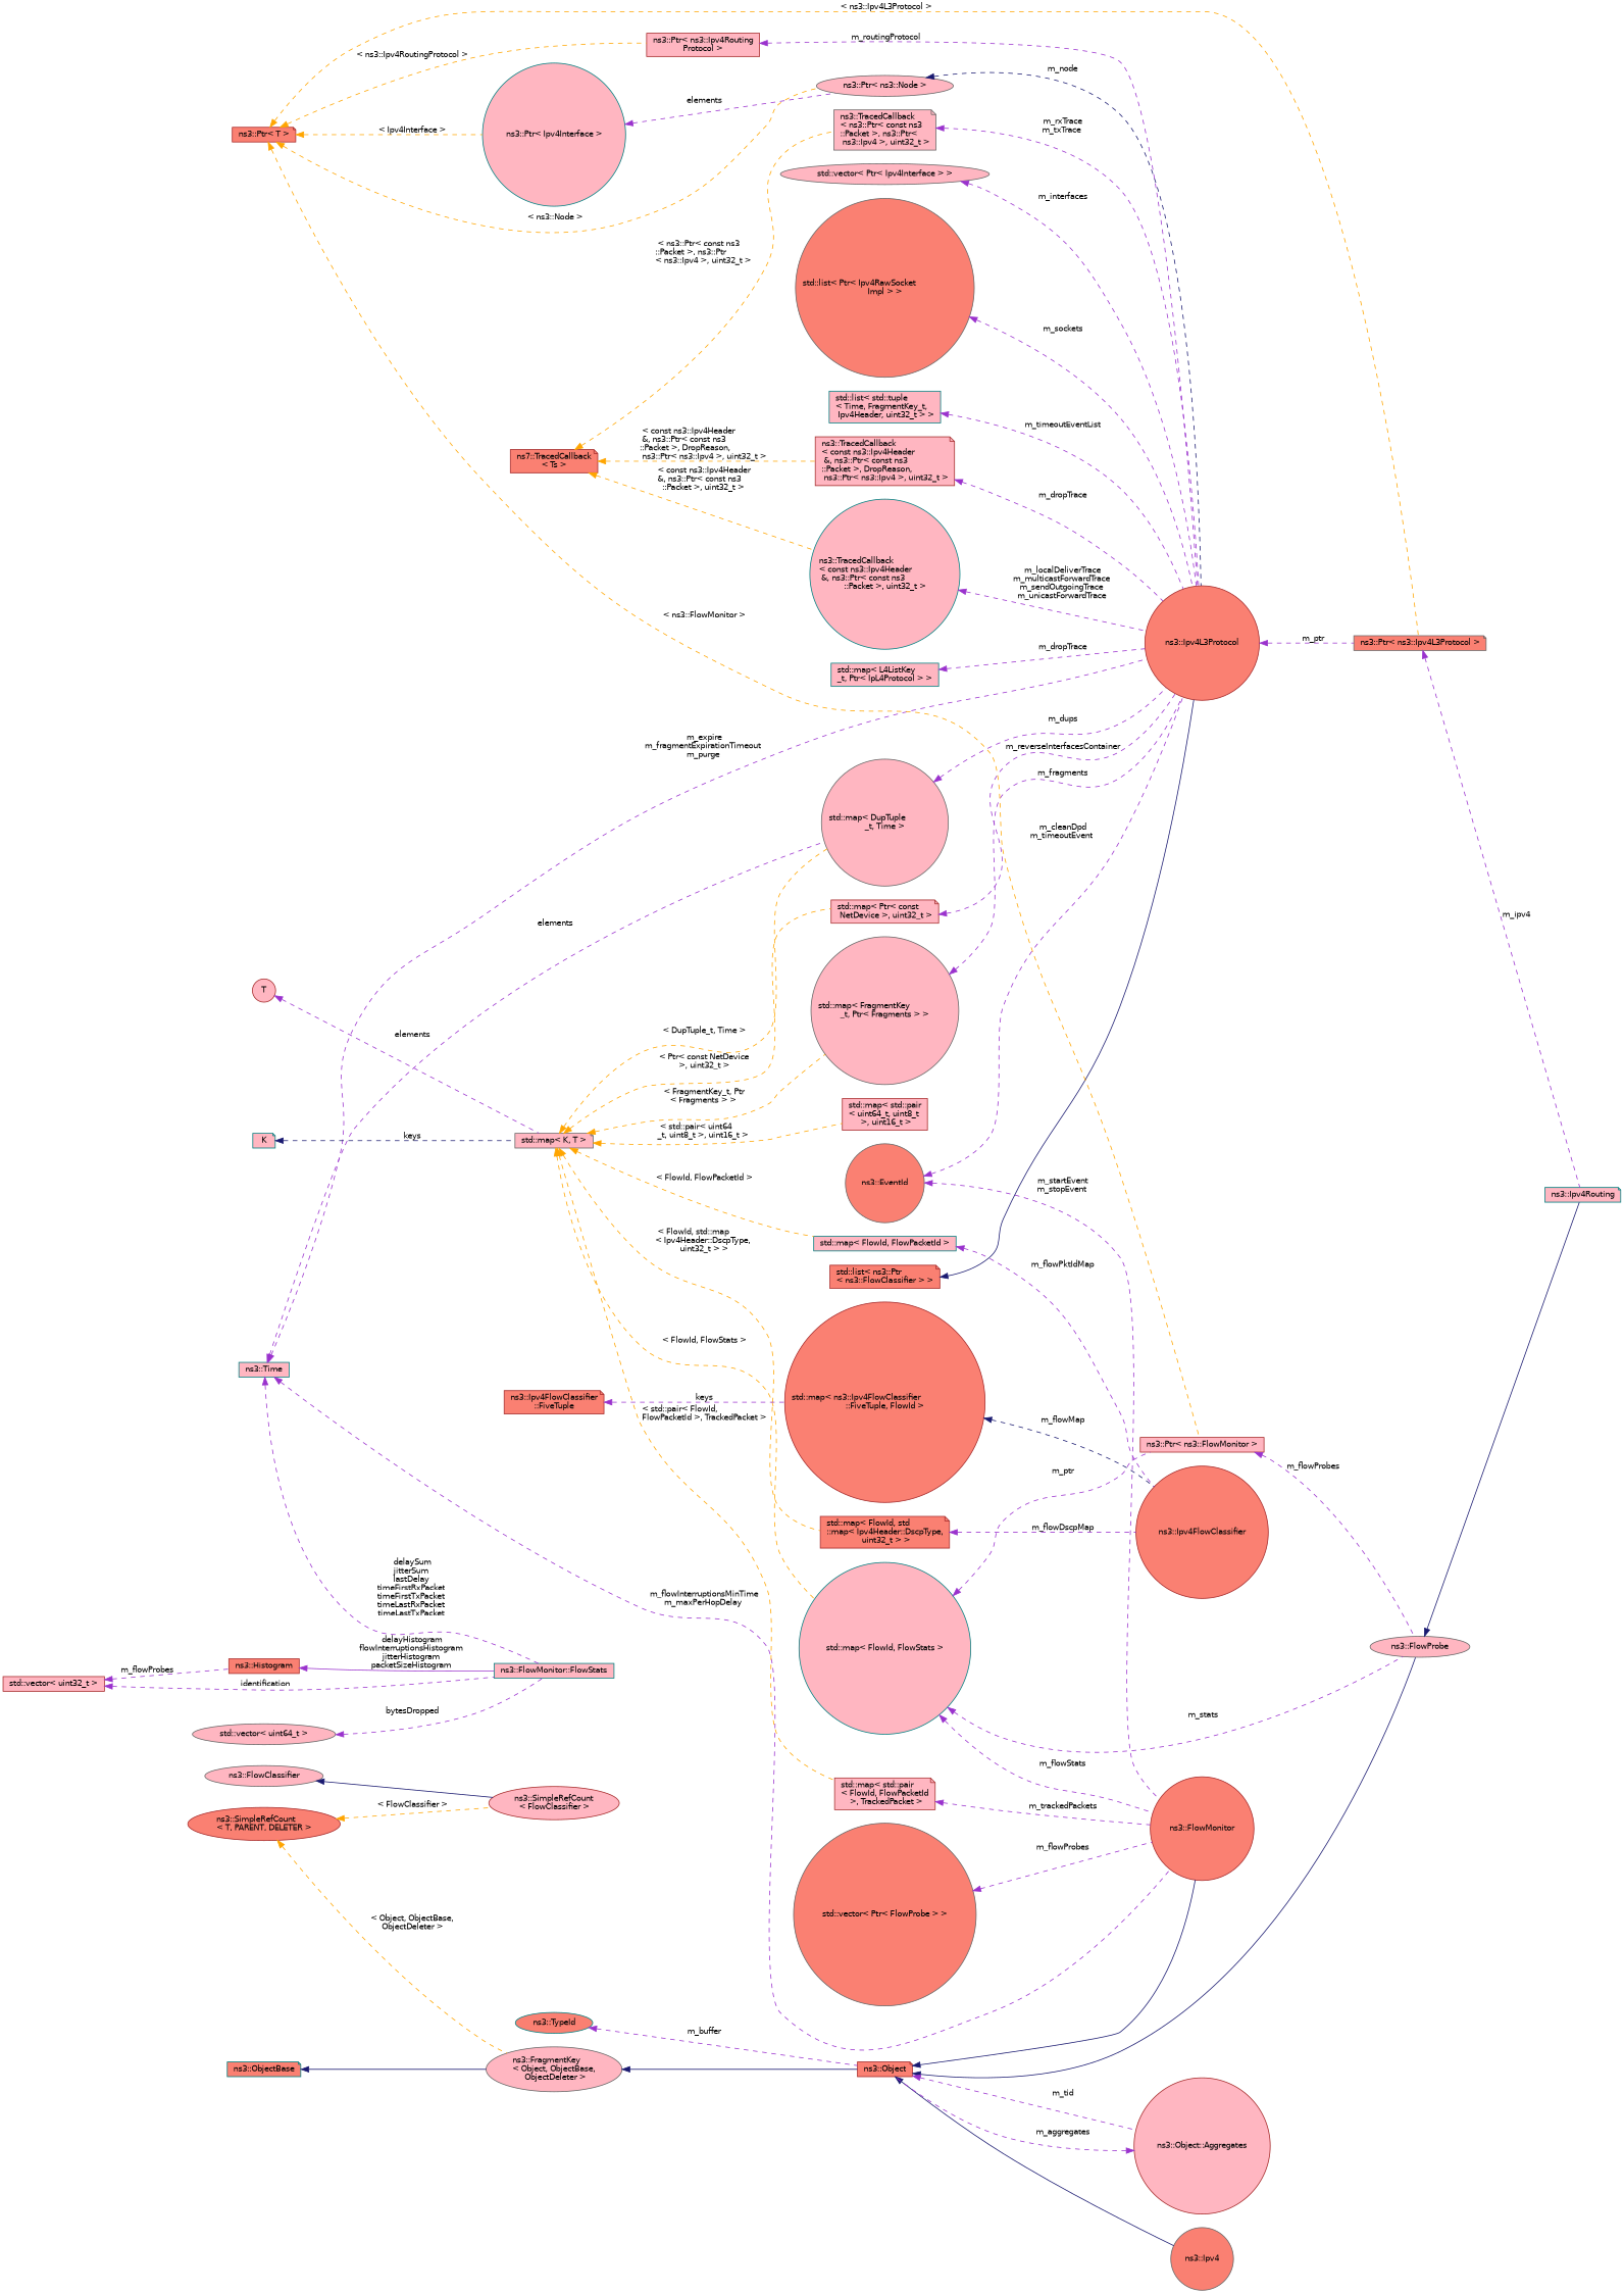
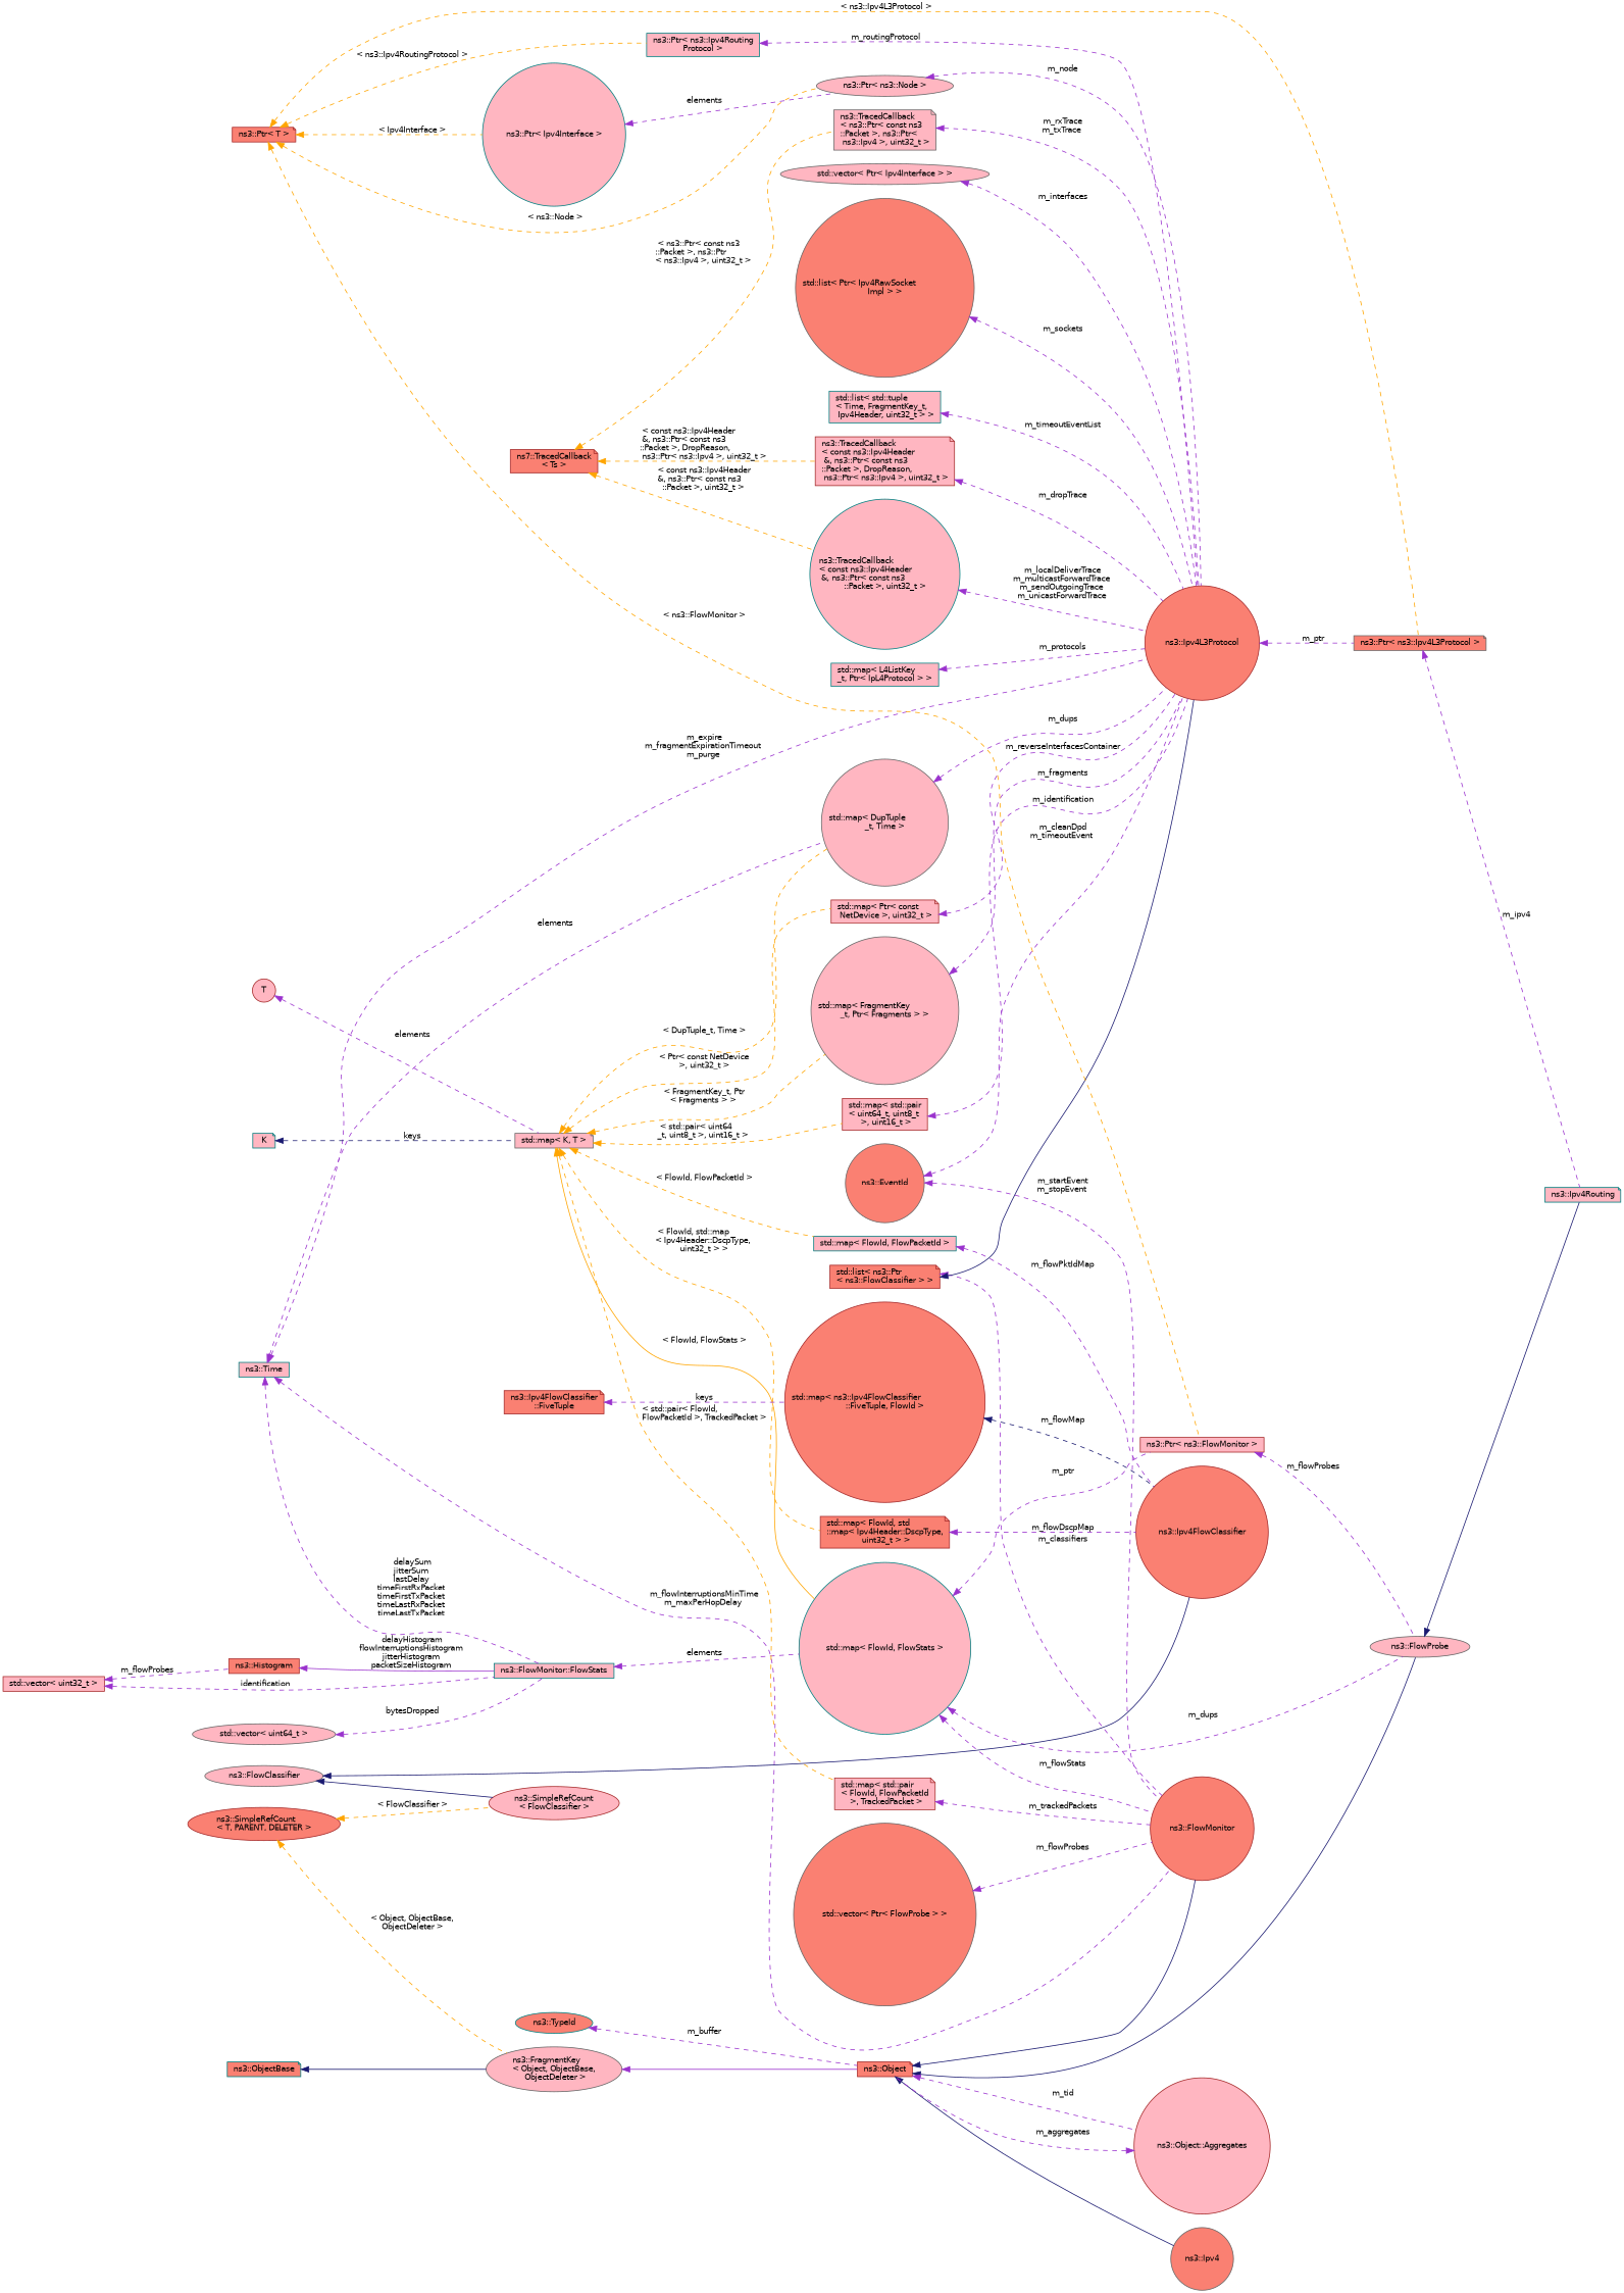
  digraph {
    rankdir=LR
    node [color=brown fillcolor=lightpink fontname=Helvetica fontsize=10 shape=note style=filled]
    edge [color=darkorchid3 dir=back fontname=Helvetica fontsize=10 labelfontname=Helvetica labelfontsize=10 style=dashed]
    n1 [color=teal fontcolor=black height=0.2 label="ns3::Ipv4Routing" width=0.4]
    n2 [color=gray40 height=0.2 label="ns3::FlowProbe" shape=ellipse width=0.4]
    n3 [fillcolor=salmon height=0.2 label="ns3::Object" width=0.4]
    n4 [height=0.2 label="ns3::Object::Aggregates" shape=circle width=0.4]
    n5 [fillcolor=salmon height=0.2 label="ns3::FlowMonitor" shape=circle width=0.4]
    n6 [color=gray40 fillcolor=salmon height=0.2 label="ns3::Ipv4" shape=circle width=0.4]
    n7 [color=gray40 height=0.2 label="ns3::FragmentKey\l\< Object, ObjectBase,\l ObjectDeleter \>" shape=ellipse width=0.4]
    n8 [color=teal fillcolor=salmon height=0.2 label="ns3::ObjectBase" width=0.4]
    n9 [fillcolor=salmon height=0.2 label="ns3::SimpleRefCount\l\< T, PARENT, DELETER \>" shape=ellipse width=0.4]
    n10 [height=0.2 label="ns3::SimpleRefCount\l\< FlowClassifier \>" shape=ellipse width=0.4]
    n11 [color=teal fillcolor=salmon height=0.2 label="ns3::TypeId" shape=ellipse width=0.4]
    n12 [height=0.2 label="ns3::Ptr\< ns3::FlowMonitor \>" shape=box width=0.4]
    n13 [color=gray40 fillcolor=salmon height=0.2 label="ns3::EventId" shape=circle width=0.4]
    n14 [fillcolor=salmon height=0.2 label="ns3::Ipv4L3Protocol" shape=circle width=0.4]
    n15 [color=gray40 fillcolor=salmon height=0.2 label="ns3::Ptr\< ns3::Ipv4L3Protocol \>" width=0.4]
    n16 [color=teal height=0.2 label="ns3::Time" shape=box width=0.4]
    n17 [color=teal height=0.2 label="ns3::FlowMonitor::FlowStats" shape=box width=0.4]
    n18 [color=gray40 height=0.2 label="std::map\< DupTuple\l_t, Time \>" shape=circle width=0.4]
    n19 [color=teal height=0.2 label="std::map\< FlowId, FlowStats \>" shape=circle width=0.4]
    n20 [fillcolor=salmon height=0.2 label="std::list\< ns3::Ptr\l\< ns3::FlowClassifier \> \>" width=0.4]
    n21 [fillcolor=salmon height=0.2 label="ns3::Histogram" shape=box width=0.4]
    n22 [height=0.2 label="std::vector\< uint32_t \>" shape=box width=0.4]
    n23 [color=gray40 height=0.2 label="std::vector\< uint64_t \>" shape=ellipse width=0.4]
    n24 [color=gray40 height=0.2 label="std::map\< K, T \>" width=0.4]
    n25 [height=0.2 label="std::map\< std::pair\l\< FlowId, FlowPacketId\l \>, TrackedPacket \>" width=0.4]
    n26 [color=teal height=0.2 label="std::map\< FlowId, FlowPacketId \>" shape=box width=0.4]
    n27 [fillcolor=salmon height=0.2 label="std::map\< FlowId, std\l::map\< Ipv4Header::DscpType,\l uint32_t \> \>" width=0.4]
    n28 [color=gray40 height=0.2 label="std::map\< FragmentKey\l_t, Ptr\< Fragments \> \>" shape=circle width=0.4]
    n29 [height=0.2 label="std::map\< std::pair\l\< uint64_t, uint8_t\l \>, uint16_t \>" shape=box width=0.4]
    n30 [height=0.2 label="std::map\< Ptr\< const\l NetDevice \>, uint32_t \>" width=0.4]
    n31 [fillcolor=salmon height=0.2 label="std::map\< ns3::Ipv4FlowClassifier\l::FiveTuple, FlowId \>" shape=circle width=0.4]
    n32 [fillcolor=salmon height=0.2 label="ns3::Ipv4FlowClassifier" shape=circle width=0.4]
    n33 [color=teal height=0.2 label="std::map\< L4ListKey\l_t, Ptr\< IpL4Protocol \> \>" shape=box width=0.4]
    n34 [color=teal height=0.2 label=K width=0.4]
    n35 [height=0.2 label=T shape=circle width=0.4]
    n36 [color=gray40 fillcolor=salmon height=0.2 label="std::vector\< Ptr\< FlowProbe \> \>" shape=circle width=0.4]
    n37 [fillcolor=salmon height=0.2 label="ns3::Ptr\< T \>" width=0.4]
    n38 [color=teal height=0.2 label="ns3::Ptr\< Ipv4Interface \>" shape=circle width=0.4]
    n39 [color=gray40 height=0.2 label="ns3::Ptr\< ns3::Node \>" shape=ellipse width=0.4]
-   n40 [height=0.2 label="ns3::Ptr\< ns3::Ipv4Routing\lProtocol \>" shape=box width=0.4]
+   n40 [color=teal height=0.2 label="ns3::Ptr\< ns3::Ipv4Routing\lProtocol \>" shape=box width=0.4]
    n41 [color=gray40 height=0.2 label="ns3::FlowClassifier" shape=ellipse width=0.4]
    n42 [fillcolor=salmon height=0.2 label="ns3::Ipv4FlowClassifier\l::FiveTuple" width=0.4]
    n43 [height=0.2 label="ns3::TracedCallback\l\< const ns3::Ipv4Header\l &, ns3::Ptr\< const ns3\l::Packet \>, DropReason,\l ns3::Ptr\< ns3::Ipv4 \>, uint32_t \>" width=0.4]
    n44 [fillcolor=salmon height=0.2 label="ns7::TracedCallback\l\< Ts \>" width=0.4]
    n45 [color=teal height=0.2 label="ns3::TracedCallback\l\< const ns3::Ipv4Header\l &, ns3::Ptr\< const ns3\l::Packet \>, uint32_t \>" shape=circle width=0.4]
    n46 [color=gray40 height=0.2 label="ns3::TracedCallback\l\< ns3::Ptr\< const ns3\l::Packet \>, ns3::Ptr\<\l ns3::Ipv4 \>, uint32_t \>" width=0.4]
    n47 [color=gray40 height=0.2 label="std::vector\< Ptr\< Ipv4Interface \> \>" shape=ellipse width=0.4]
    n48 [color=gray40 fillcolor=salmon height=0.2 label="std::list\< Ptr\< Ipv4RawSocket\lImpl \> \>" shape=circle width=0.4]
    n49 [color=teal height=0.2 label="std::list\< std::tuple\l\< Time, FragmentKey_t,\l Ipv4Header, uint32_t \> \>" shape=box width=0.4]
    n2 -> n1 [color=midnightblue style=solid]
    n3 -> n2 [color=midnightblue style=solid]
    n3 -> n4 [label=" m_tid"]
    n3 -> n5 [color=midnightblue style=solid]
    n3 -> n6 [color=midnightblue style=solid]
    n4 -> n3 [label=" m_aggregates"]
-   n7 -> n3 [color=midnightblue style=solid]
+   n7 -> n3 [style=solid]
    n8 -> n7 [color=midnightblue style=solid]
    n9 -> n7 [color=orange label=" \< Object, ObjectBase,\l ObjectDeleter \>"]
    n9 -> n10 [color=orange label=" \< FlowClassifier \>"]
    n11 -> n3 [label=" m_buffer"]
    n12 -> n2 [label=" m_flowProbes"]
    n13 -> n5 [label=" m_startEvent\nm_stopEvent"]
    n13 -> n14 [label=" m_cleanDpd\nm_timeoutEvent"]
    n14 -> n15 [label=" m_ptr"]
    n15 -> n1 [label=" m_ipv4"]
    n16 -> n5 [label=" m_flowInterruptionsMinTime\nm_maxPerHopDelay"]
    n16 -> n14 [label=" m_expire\nm_fragmentExpirationTimeout\nm_purge"]
    n16 -> n17 [label=" delaySum\njitterSum\nlastDelay\ntimeFirstRxPacket\ntimeFirstTxPacket\ntimeLastRxPacket\ntimeLastTxPacket"]
    n16 -> n18 [label=" elements"]
+   n17 -> n19 [label=" elements"]
    n18 -> n14 [label=" m_dups"]
-   n19 -> n2 [label=" m_stats"]
+   n19 -> n2 [label=" m_dups"]
    n19 -> n5 [label=" m_flowStats"]
    n19 -> n12 [label=" m_ptr"]
+   n20 -> n5 [label=" m_classifiers"]
    n20 -> n14 [color=midnightblue style=solid]
    n21 -> n17 [label=" delayHistogram\nflowInterruptionsHistogram\njitterHistogram\npacketSizeHistogram" style=solid]
    n22 -> n17 [label=" identification"]
    n22 -> n21 [label=" m_flowProbes"]
    n23 -> n17 [label=" bytesDropped"]
    n24 -> n18 [color=orange label=" \< DupTuple_t, Time \>"]
-   n24 -> n19 [color=orange label=" \< FlowId, FlowStats \>"]
+   n24 -> n19 [color=orange label=" \< FlowId, FlowStats \>" style=solid]
    n24 -> n25 [color=orange label=" \< std::pair\< FlowId,\l FlowPacketId \>, TrackedPacket \>"]
    n24 -> n26 [color=orange label=" \< FlowId, FlowPacketId \>"]
    n24 -> n27 [color=orange label=" \< FlowId, std::map\l\< Ipv4Header::DscpType,\l uint32_t \> \>"]
    n24 -> n28 [color=orange label=" \< FragmentKey_t, Ptr\l\< Fragments \> \>"]
    n24 -> n29 [color=orange label=" \< std::pair\< uint64\l_t, uint8_t \>, uint16_t \>"]
    n24 -> n30 [color=orange label=" \< Ptr\< const NetDevice\l \>, uint32_t \>"]
    n25 -> n5 [label=" m_trackedPackets"]
    n26 -> n32 [label=" m_flowPktIdMap"]
    n27 -> n32 [label=" m_flowDscpMap"]
    n28 -> n14 [label=" m_fragments"]
+   n29 -> n14 [label=" m_identification"]
    n30 -> n14 [label=" m_reverseInterfacesContainer"]
    n31 -> n32 [color=midnightblue label=" m_flowMap"]
-   n33 -> n14 [label=" m_dropTrace"]
+   n33 -> n14 [label=" m_protocols"]
    n34 -> n24 [color=midnightblue label=" keys"]
    n35 -> n24 [label=" elements"]
    n36 -> n5 [label=" m_flowProbes"]
    n37 -> n12 [color=orange label=" \< ns3::FlowMonitor \>"]
    n37 -> n15 [color=orange label=" \< ns3::Ipv4L3Protocol \>"]
    n37 -> n38 [color=orange label=" \< Ipv4Interface \>"]
    n37 -> n39 [color=orange label=" \< ns3::Node \>"]
    n37 -> n40 [color=orange label=" \< ns3::Ipv4RoutingProtocol \>"]
    n38 -> n39 [label=" elements"]
-   n39 -> n14 [color=midnightblue label=" m_node"]
+   n39 -> n14 [label=" m_node"]
    n40 -> n14 [label=" m_routingProtocol"]
    n41 -> n10 [color=midnightblue style=solid]
+   n41 -> n32 [color=midnightblue style=solid]
    n42 -> n31 [label=" keys"]
    n43 -> n14 [label=" m_dropTrace"]
    n44 -> n43 [color=orange label=" \< const ns3::Ipv4Header\l &, ns3::Ptr\< const ns3\l::Packet \>, DropReason,\l ns3::Ptr\< ns3::Ipv4 \>, uint32_t \>"]
    n44 -> n45 [color=orange label=" \< const ns3::Ipv4Header\l &, ns3::Ptr\< const ns3\l::Packet \>, uint32_t \>"]
    n44 -> n46 [color=orange label=" \< ns3::Ptr\< const ns3\l::Packet \>, ns3::Ptr\l\< ns3::Ipv4 \>, uint32_t \>"]
    n45 -> n14 [label=" m_localDeliverTrace\nm_multicastForwardTrace\nm_sendOutgoingTrace\nm_unicastForwardTrace"]
    n46 -> n14 [label=" m_rxTrace\nm_txTrace"]
    n47 -> n14 [label=" m_interfaces"]
    n48 -> n14 [label=" m_sockets"]
    n49 -> n14 [label=" m_timeoutEventList"]
  }
